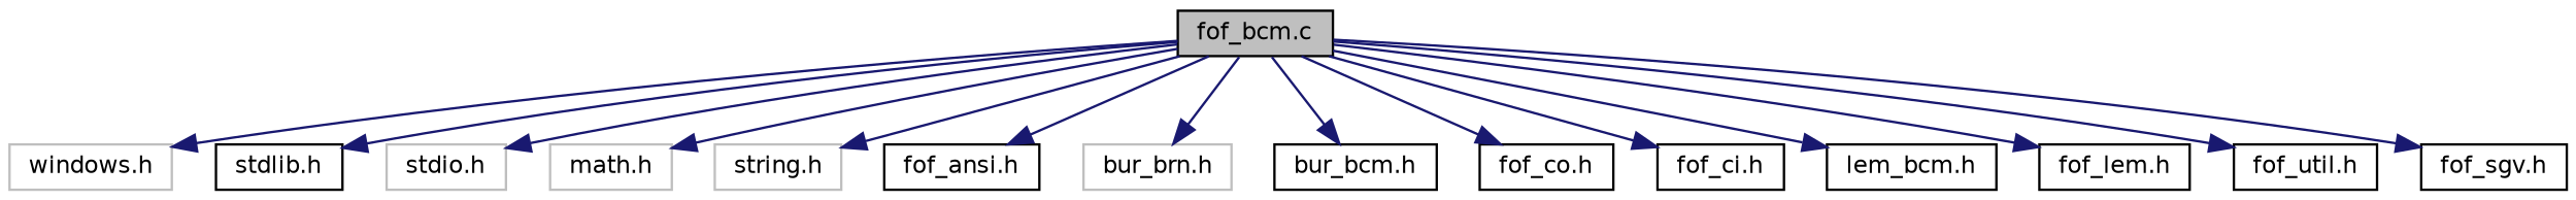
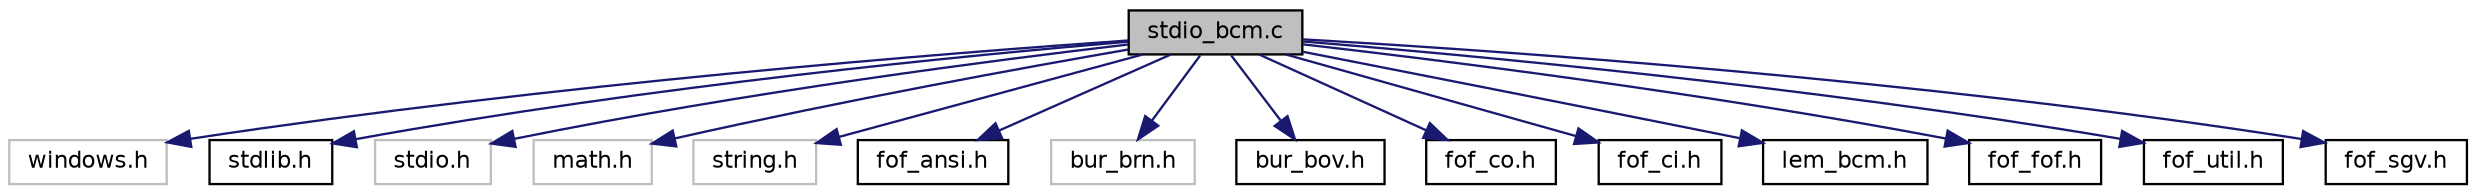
  digraph {
    node [color=black fillcolor=white fontname=Helvetica fontsize=10 shape=record style=filled]
    edge [color=midnightblue fontname=Helvetica fontsize=10 labelfontname=Helvetica labelfontsize=10 style=solid]
-   n1 [fillcolor=grey75 fontcolor=black height=0.2 label="fof_bcm.c" width=0.4]
+   n1 [fillcolor=grey75 fontcolor=black height=0.2 label="stdio_bcm.c" width=0.4]
    n2 [color=grey75 height=0.2 label="windows.h" width=0.4]
    n3 [height=0.2 label="stdlib.h" width=0.4]
    n4 [color=grey75 height=0.2 label="stdio.h" width=0.4]
    n5 [color=grey75 height=0.2 label="math.h" width=0.4]
    n6 [color=grey75 height=0.2 label="string.h" width=0.4]
    n7 [height=0.2 label="fof_ansi.h" width=0.4]
    n8 [color=grey75 height=0.2 label="bur_brn.h" width=0.4]
-   n9 [height=0.2 label="bur_bcm.h" width=0.4]
+   n9 [height=0.2 label="bur_bov.h" width=0.4]
    n10 [height=0.2 label="fof_co.h" width=0.4]
    n11 [height=0.2 label="fof_ci.h" width=0.4]
    n12 [height=0.2 label="lem_bcm.h" width=0.4]
-   n13 [height=0.2 label="fof_lem.h" width=0.4]
+   n13 [height=0.2 label="fof_fof.h" width=0.4]
    n14 [height=0.2 label="fof_util.h" width=0.4]
    n15 [height=0.2 label="fof_sgv.h" width=0.4]
    n1 -> n2
    n1 -> n3
    n1 -> n4
    n1 -> n5
    n1 -> n6
    n1 -> n7
    n1 -> n8
    n1 -> n9
    n1 -> n10
    n1 -> n11
    n1 -> n12
    n1 -> n13
    n1 -> n14
    n1 -> n15
  }
